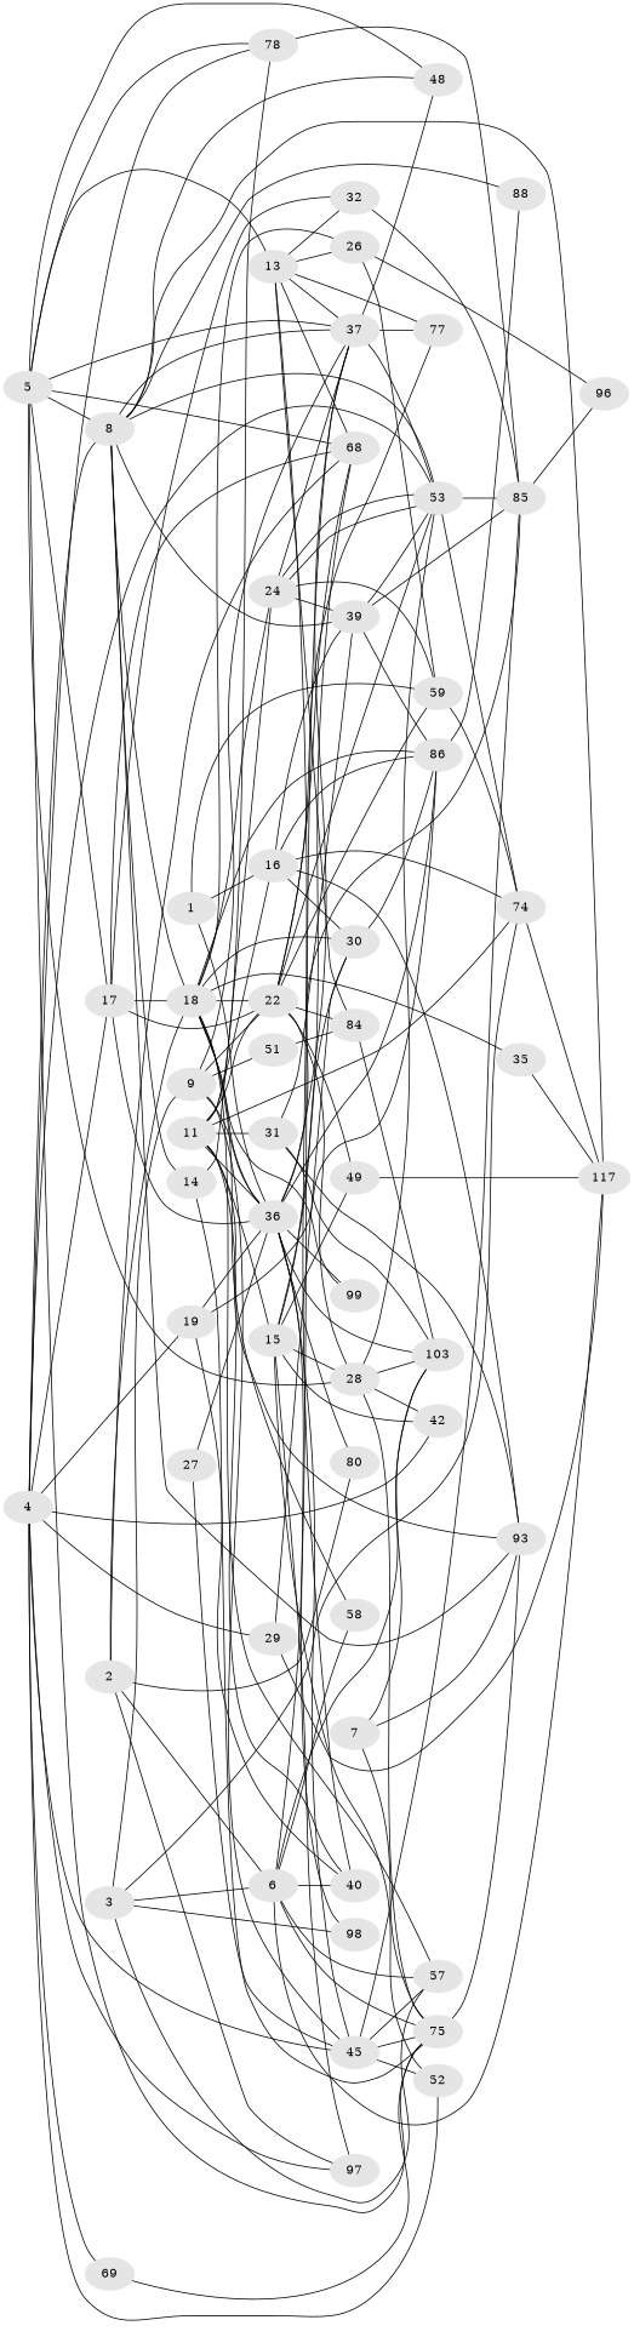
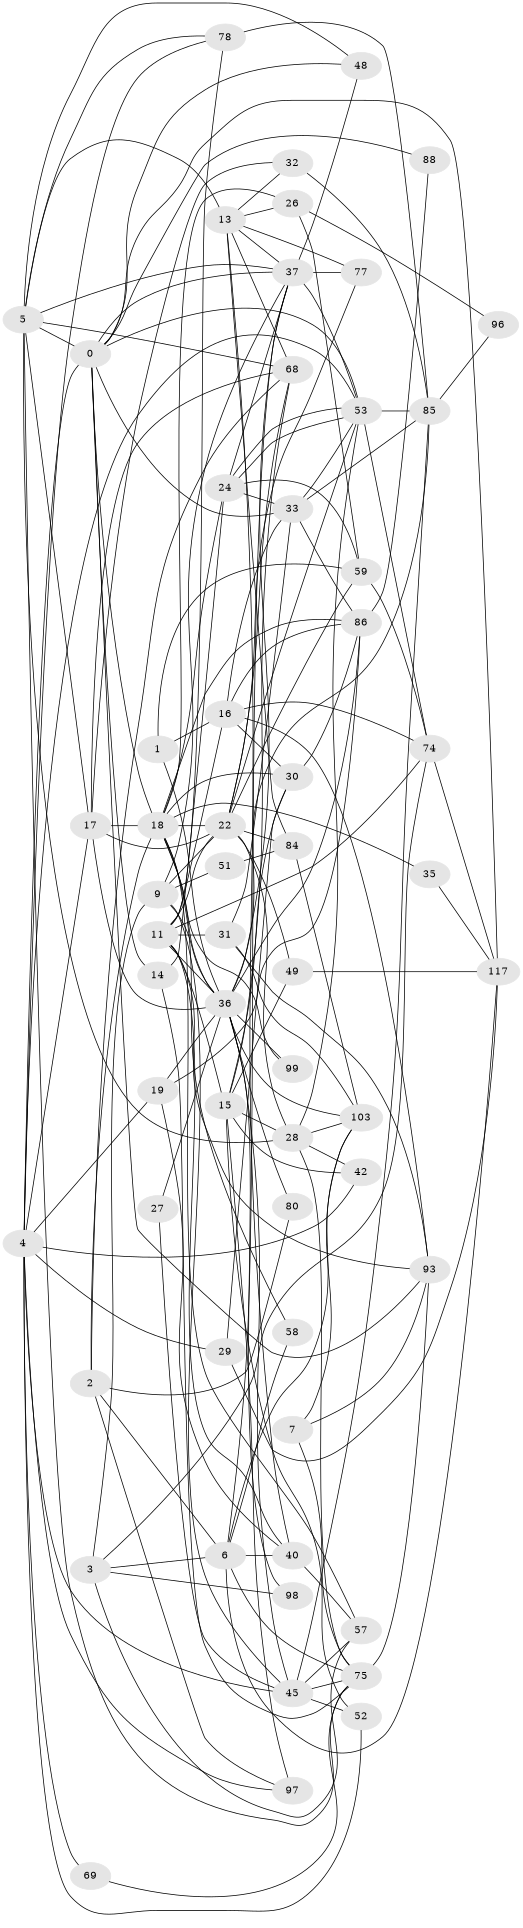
  graph {
    rankdir=LR
    node [color=gray90 style=filled]
    16 [super="+65"]
    74 [super="+109"]
    n3 [label=93 super="+108+101"]
-   33 [super="+55" label=39]
+   33 [super="+55"]
    30 [super="+82"]
    86 [super="+89"]
    1
    36 [super="+66+114+107+46"]
    n9 [label=59]
    80
    98
    45 [super="+64"]
    37 [super="+110"]
    103 [super="+113"]
    99
    85 [super="+112"]
    2 [super="+10"]
    6 [super="+63+67"]
    18 [super="+38+47"]
    68 [super="+76"]
    97
    75 [super="+105"]
    40 [super="+79"]
    58
    117
    n26 [label=57 super="+106"]
    22 [super="+41+23+62"]
    26
    24 [super="+70"]
    35
    3
    9 [super="+43"]
    51
    4 [super="+100+59"]
-   8 [super="+12+90"]
+   8 [super="+12+90" label=0]
    17 [super="+34"]
    19 [super="+115"]
    29 [super="+118"]
    42
    52
    53 [super="+119+56+111"]
    69
    78 [super="+91"]
    48 [super="+57"]
    14
    88
    32
    5 [super="+25+60"]
    13 [super="+20"]
    28 [super="+50+102"]
    77
    84
    7
    49
    11 [super="+81+71+93"]
    15 [super="+94"]
    31
    96
    27
    16 -- 74
    16 -- n3
    16 -- 33
    16 -- 30
    16 -- 86
    74 -- 117
    33 -- 86
    33 -- 85
    33 -- 53
    30 -- 86
    86 -- 88
    1 -- 16
    1 -- 36 [weight=2]
    1 -- n9
    36 -- 86 [weight=2]
    36 -- 80 [weight=2]
    36 -- 98
    36 -- 45
    36 -- 37
    36 -- 103
    36 -- 99
    36 -- 85
    n9 -- 74
    45 -- 85
    45 -- 75
    45 -- n26
    45 -- 52
    37 -- 53
    37 -- 48
    37 -- 77
    85 -- 96
    2 -- 80
    2 -- 6
    2 -- 18 [weight=2]
    2 -- 68
    2 -- 97
    6 -- 37
    6 -- 103
    6 -- 75
    6 -- 40
    6 -- 58
    6 -- 117
    18 -- 30
    18 -- 86
    18 -- 36 [weight=3]
    18 -- 99
    18 -- 58
    18 -- n26
    18 -- 22
    18 -- 26
    18 -- 24
    18 -- 35
    75 -- n3
-   6 -- n26
+   40 -- n26
    22 -- n9
    22 -- 68
    22 -- 53
    22 -- 28
    22 -- 77
    22 -- 84
    22 -- 49
    26 -- n9
    26 -- 96
    24 -- 33
    24 -- n9
    24 -- 37
    24 -- 53
    24 -- 53
    35 -- 117
    3 -- 74
    3 -- 98
    3 -- 6
    3 -- n26
    3 -- 9
    9 -- 36
    9 -- 45
    9 -- 37
    9 -- 22
    9 -- 51
    51 -- 84
    4 -- 45
    4 -- 97
    4 -- 8
    4 -- 17
    4 -- 19
    4 -- 29
    4 -- 42
    4 -- 52
    4 -- 53
    4 -- 69
    4 -- 78
    8 -- n3
    8 -- 33
    8 -- 37
    8 -- 18
    8 -- 117
    8 -- 53
    8 -- 48
    8 -- 14
    8 -- 88
    17 -- 36
    17 -- 18
    17 -- 68
    17 -- 22
    17 -- 32
    19 -- 86
    19 -- 36
    19 -- 40
    29 -- 30 [weight=2]
    29 -- 117 [weight=2]
    53 -- 74
    53 -- 85
    69 -- 75
    78 -- 85
    14 -- 75
    14 -- 24
    32 -- 85
    5 -- 37 [weight=2]
    5 -- 68
    5 -- 75 [weight=2]
    5 -- 8
    5 -- 17
    5 -- 78
    5 -- 48
    5 -- 13
    5 -- 28
    13 -- 37
    13 -- 68
    13 -- 40
    13 -- 26
    13 -- 32
    13 -- 77
    13 -- 84
    28 -- 103
    28 -- 75
    28 -- 42
    28 -- 53
    84 -- 103
    7 -- n3
    7 -- 103
    7 -- 75
    49 -- 117
    11 -- 16
    11 -- 74
    11 -- n3 [weight=2]
    11 -- 36 [weight=2]
    11 -- 40
    11 -- 22
    11 -- 78
    11 -- 15
    11 -- 31
    15 -- 30
    15 -- 68
    15 -- 97
    15 -- 42
    15 -- 52
    15 -- 28
    15 -- 49
    31 -- n3
    31 -- 33
    31 -- 103
    27 -- 36
    27 -- 45
  }
